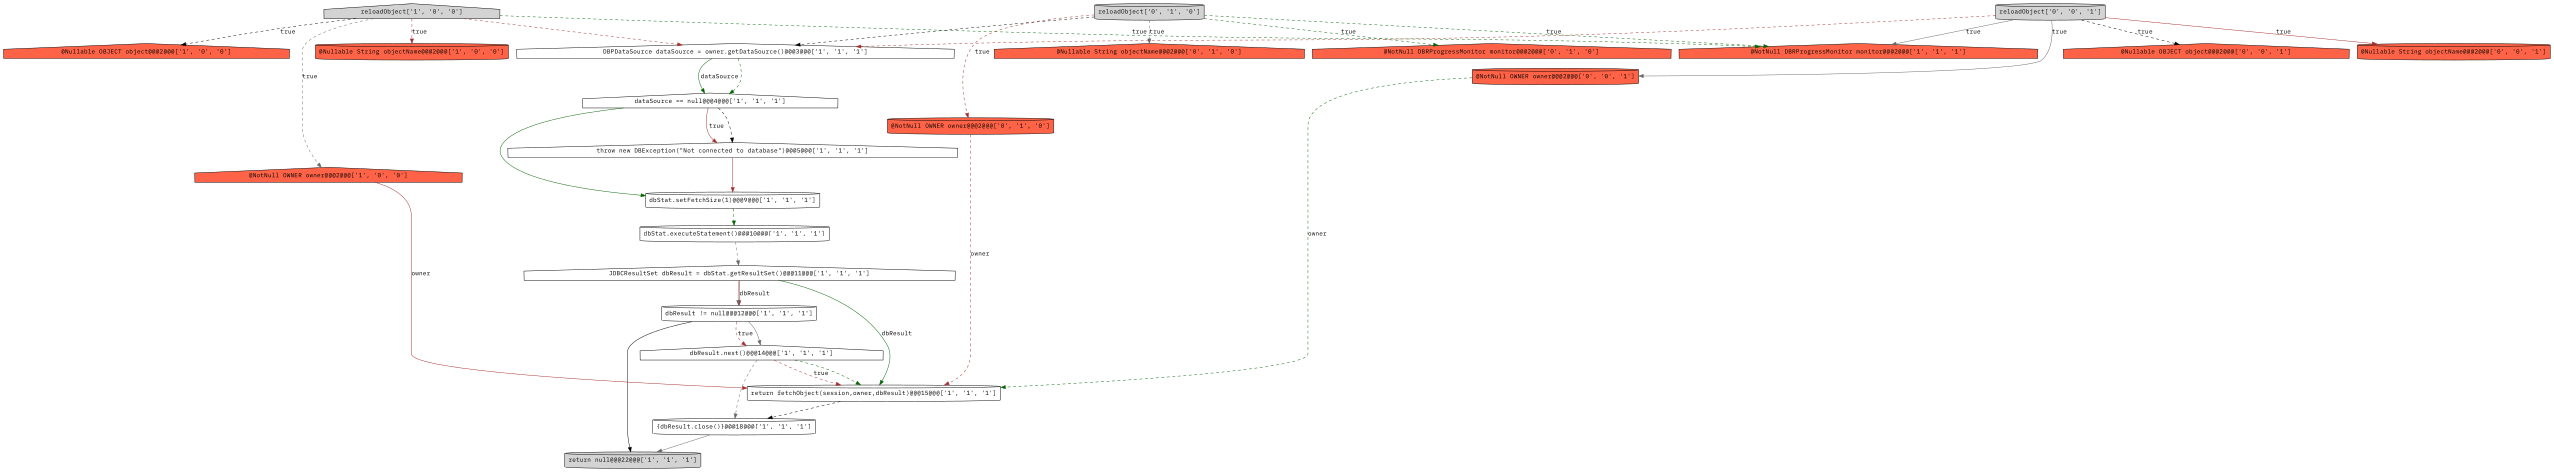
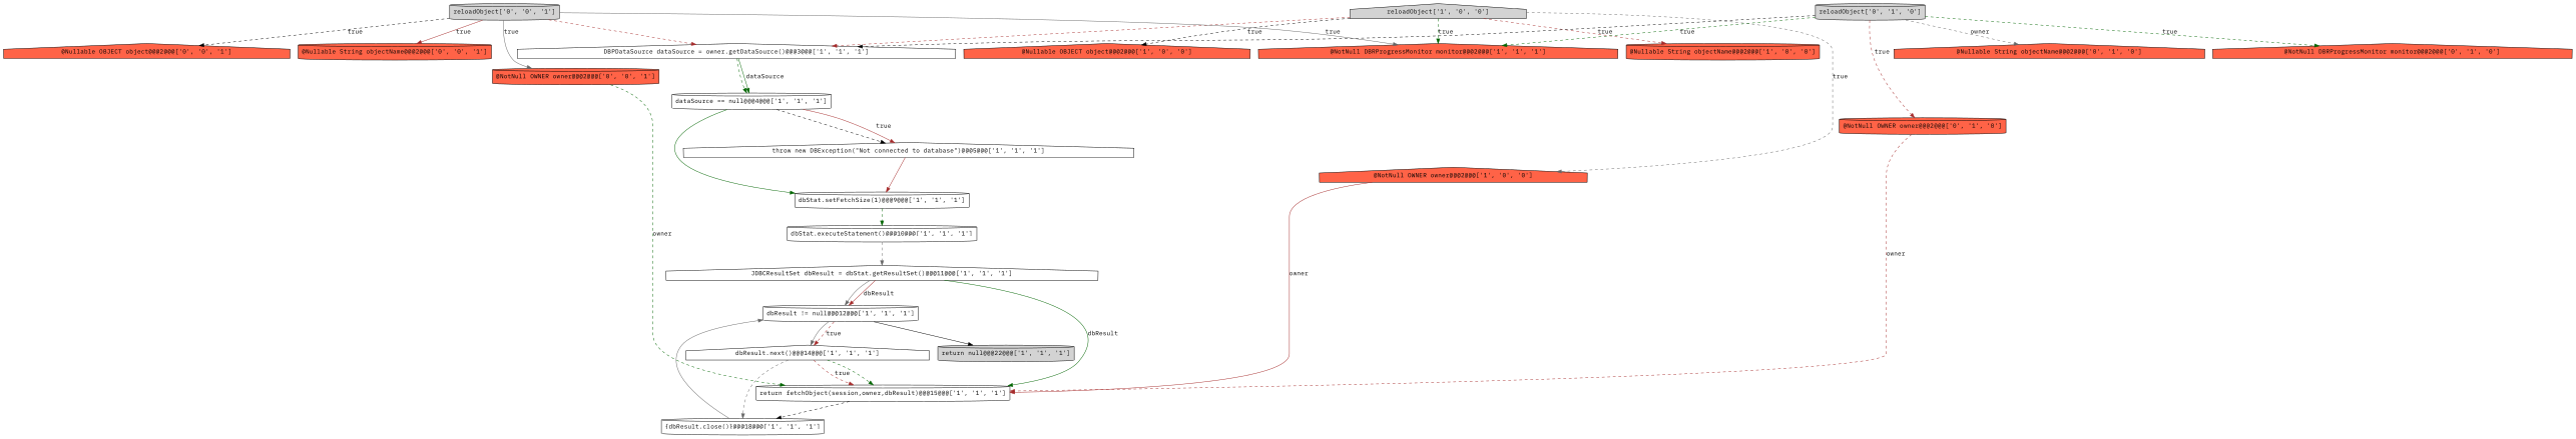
  digraph {
    fontname="IBM Plex Mono"
    node [fillcolor=white fontname="IBM Plex Mono" shape=cylinder style=filled]
    edge [color=brown fontname="IBM Plex Mono" style=dashed]
    n1 [label="dbResult != null@@@12@@@['1', '1', '1']"]
    n2 [fillcolor=lightgray label="return null@@@22@@@['1', '1', '1']"]
    n3 [label="dbResult.next()@@@14@@@['1', '1', '1']" shape=house]
    n4 [label="return fetchObject(session,owner,dbResult)@@@15@@@['1', '1', '1']"]
    n5 [label="{dbResult.close()}@@@18@@@['1', '1', '1']"]
    n6 [label="DBPDataSource dataSource = owner.getDataSource()@@@3@@@['1', '1', '1']" shape=house]
-   n7 [label="dataSource == null@@@4@@@['1', '1', '1']" shape=house]
+   n7 [label="dataSource == null@@@4@@@['1', '1', '1']"]
    n8 [label="dbStat.setFetchSize(1)@@@9@@@['1', '1', '1']"]
    n9 [label="throw new DBException(\"Not connected to database\")@@@5@@@['1', '1', '1']" shape=house]
    n10 [fillcolor=tomato label="@NotNull OWNER owner@@@2@@@['0', '0', '1']"]
    n11 [fillcolor=tomato label="@Nullable OBJECT object@@@2@@@['0', '0', '1']" shape=house]
    n12 [label="dbStat.executeStatement()@@@10@@@['1', '1', '1']"]
    n13 [fillcolor=tomato label="@Nullable String objectName@@@2@@@['0', '1', '0']" shape=house]
    n14 [label="JDBCResultSet dbResult = dbStat.getResultSet()@@@11@@@['1', '1', '1']" shape=house]
    n15 [fillcolor=tomato label="@Nullable String objectName@@@2@@@['1', '0', '0']"]
    n16 [fillcolor=tomato label="@NotNull DBRProgressMonitor monitor@@@2@@@['1', '1', '1']" shape=house]
    n17 [fillcolor=tomato label="@NotNull OWNER owner@@@2@@@['1', '0', '0']" shape=house]
    n18 [fillcolor=lightgray label="reloadObject['1', '0', '0']" shape=house]
    n19 [fillcolor=tomato label="@Nullable OBJECT object@@@2@@@['1', '0', '0']" shape=house]
    n20 [fillcolor=lightgray label="reloadObject['0', '1', '0']"]
    n21 [fillcolor=tomato label="@NotNull DBRProgressMonitor monitor@@@2@@@['0', '1', '0']" shape=house]
    n22 [fillcolor=tomato label="@NotNull OWNER owner@@@2@@@['0', '1', '0']"]
    n23 [fillcolor=lightgray label="reloadObject['0', '0', '1']"]
    n24 [fillcolor=tomato label="@Nullable String objectName@@@2@@@['0', '0', '1']"]
    n1 -> n2 [color=black style=solid]
    n1 -> n3 [color=gray40 style=solid]
    n1 -> n3 [label=true]
    n3 -> n4 [label=true]
    n3 -> n4 [color=darkgreen]
    n3 -> n5 [color=gray40]
    n4 -> n5 [color=black]
-   n5 -> n2 [color=gray40 style=solid]
+   n5 -> n1 [color=gray40 style=solid]
    n6 -> n7 [color=darkgreen label=dataSource style=solid]
    n6 -> n7 [color=darkgreen]
    n7 -> n8 [color=darkgreen style=solid]
    n7 -> n9 [color=black]
    n7 -> n9 [label=true style=solid]
    n8 -> n12 [color=darkgreen]
    n9 -> n8 [style=solid]
    n10 -> n4 [color=darkgreen label=owner]
    n12 -> n14 [color=gray40]
    n14 -> n1 [label=dbResult style=solid]
    n14 -> n1 [color=gray40 style=solid]
    n14 -> n4 [color=darkgreen label=dbResult style=solid]
    n17 -> n4 [label=owner style=solid]
    n18 -> n6
    n18 -> n15 [label=true]
    n18 -> n16 [color=darkgreen label=true]
    n18 -> n17 [color=gray40 label=true]
    n18 -> n19 [color=black label=true]
    n20 -> n6 [color=black]
-   n20 -> n13 [color=gray40 label=true]
+   n20 -> n13 [color=gray40 label=owner]
    n20 -> n16 [color=darkgreen label=true]
    n20 -> n21 [color=darkgreen label=true]
    n20 -> n22 [label=true]
    n22 -> n4 [label=owner]
    n23 -> n6
    n23 -> n10 [color=gray40 label=true style=solid]
    n23 -> n11 [color=black label=true]
    n23 -> n16 [color=gray40 label=true style=solid]
    n23 -> n24 [label=true style=solid]
  }
